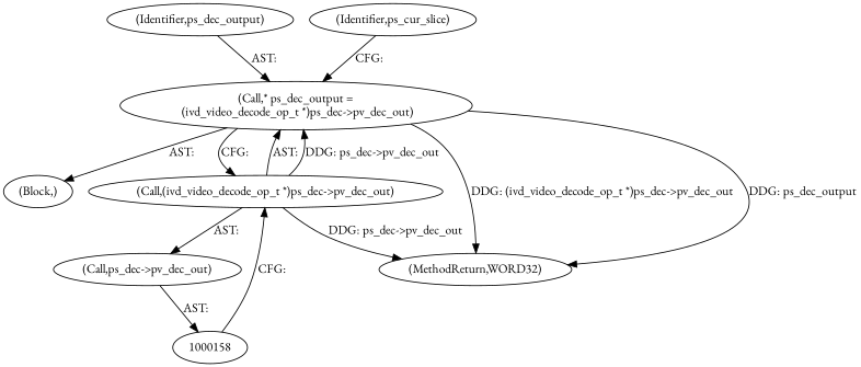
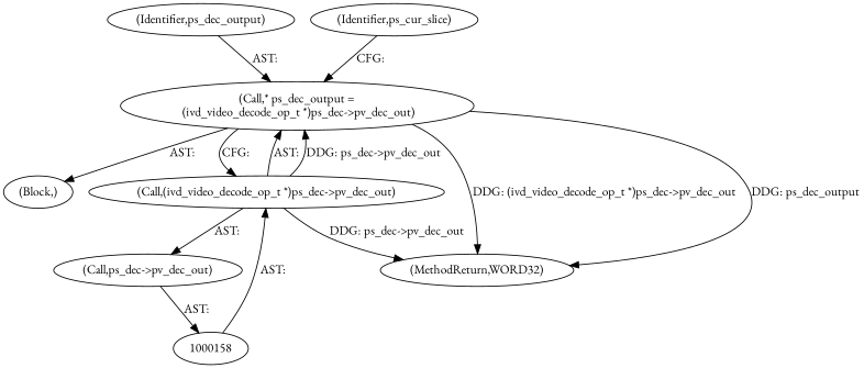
  digraph {
    fontname="EB Garamond"
    node [fontname="EB Garamond"]
    edge [fontname="EB Garamond"]
    n1 [label="(Call,* ps_dec_output =\n (ivd_video_decode_op_t *)ps_dec->pv_dec_out)"]
    n2 [label="(Call,(ivd_video_decode_op_t *)ps_dec->pv_dec_out)"]
    n3 [label="(Block,)"]
    n4 [label="(MethodReturn,WORD32)"]
    n5 [label="(Call,ps_dec->pv_dec_out)"]
    1000158
    n7 [label="(Identifier,ps_dec_output)"]
    n8 [label="(Identifier,ps_cur_slice)"]
    n1 -> n2 [label="CFG: "]
    n1 -> n3 [label="AST: "]
    n1 -> n4 [label="DDG: (ivd_video_decode_op_t *)ps_dec->pv_dec_out"]
    n1 -> n4 [label="DDG: ps_dec_output"]
    n2 -> n1 [label="AST: "]
    n2 -> n1 [label="DDG: ps_dec->pv_dec_out"]
    n2 -> n4 [label="DDG: ps_dec->pv_dec_out"]
    n2 -> n5 [label="AST: "]
    n5 -> 1000158 [label="AST: "]
-   1000158 -> n2 [label="CFG: "]
+   1000158 -> n2 [label="AST: "]
    n7 -> n1 [label="AST: "]
    n8 -> n1 [label="CFG: "]
  }
